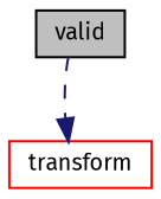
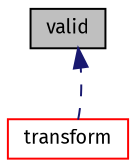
  digraph {
    rankdir=TB
    fontname="Fira Sans"
    node [fontname="Fira Sans" fontsize=10 shape=record]
    n1 [color=black fillcolor=grey75 fontcolor=black height=0.2 label=valid style=filled width=0.4]
    n2 [color=red height=0.2 label=transform width=0.4]
-   n1 -> n2 [color=midnightblue fontname="Fira Sans" fontsize=10 labelfontname=FreeSans labelfontsize=10 style=dashed]
+   n2 -> n1 [color=midnightblue fontname="Fira Sans" fontsize=10 labelfontname=FreeSans labelfontsize=10 style=dashed]
  }
